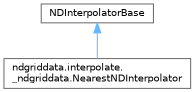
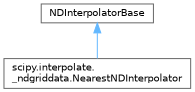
  digraph {
    rankdir=TB
    node [color=grey40 fillcolor=white fontname=Helvetica fontsize=10 shape=box style=filled]
    n1 [height=0.2 label=NDInterpolatorBase width=0.4]
-   n2 [height=0.2 label="ndgriddata.interpolate.\l_ndgriddata.NearestNDInterpolator" width=0.4]
+   n2 [height=0.2 label="scipy.interpolate.\l_ndgriddata.NearestNDInterpolator" width=0.4]
    n1 -> n2 [color=steelblue1 dir=back fontname=Helvetica fontsize=10 labelfontname=Helvetica labelfontsize=10 style=solid]
  }
